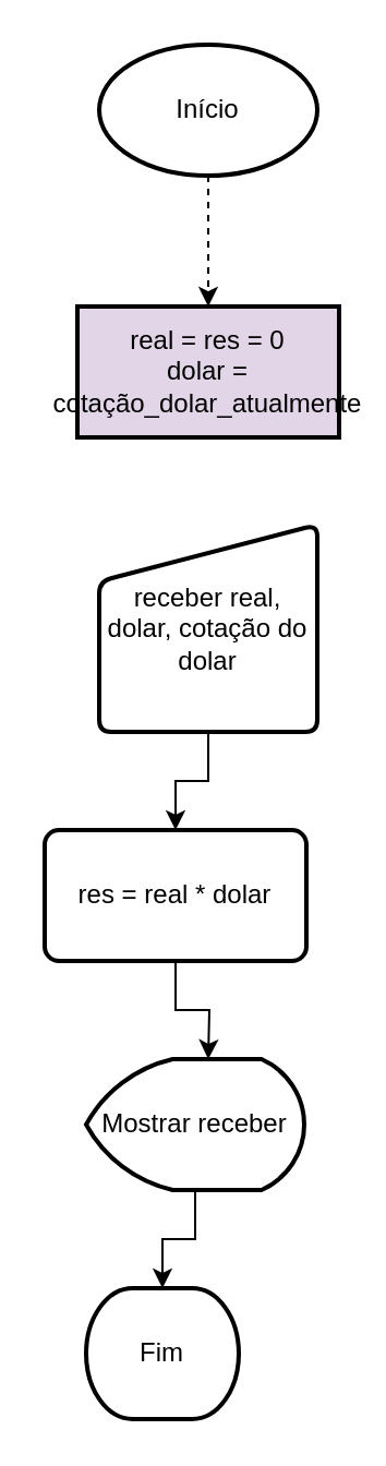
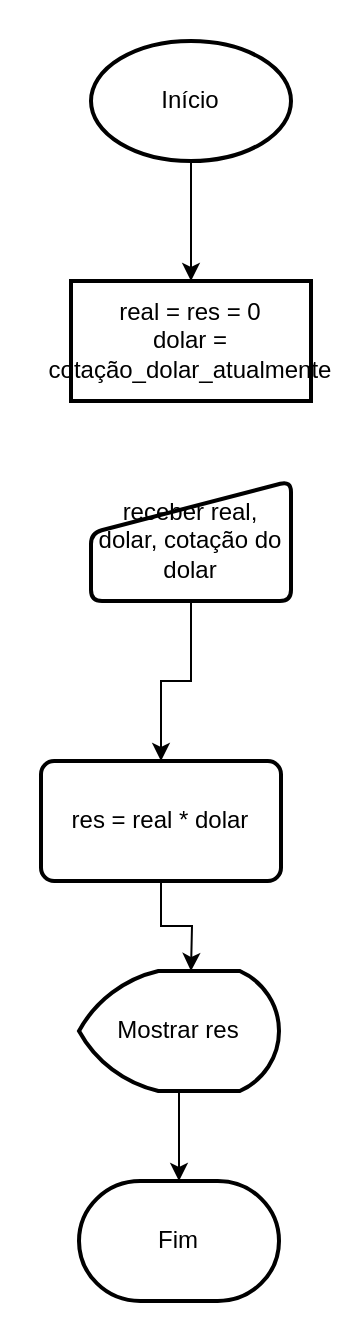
  <mxCell id="0" />
  <mxCell id="1" parent="0" />
- <mxCell id="2" value="" style="edgeStyle=orthogonalEdgeStyle;rounded=0;orthogonalLoop=1;jettySize=auto;html=1;dashed=1;" edge="1" parent="1" source="3" target="4"><mxGeometry relative="1" as="geometry" /></mxCell>
+ <mxCell id="2" value="" style="edgeStyle=orthogonalEdgeStyle;rounded=0;orthogonalLoop=1;jettySize=auto;html=1;" edge="1" parent="1" source="3" target="4"><mxGeometry relative="1" as="geometry" /></mxCell>
  <mxCell id="3" value="Início" style="strokeWidth=2;html=1;shape=mxgraph.flowchart.start_1;whiteSpace=wrap;" vertex="1" parent="1"><mxGeometry x="45" y="20" width="100" height="60" as="geometry" /></mxCell>
- <mxCell id="4" value="real = res = 0&lt;div&gt;dolar = cotação_dolar_atualmente&lt;/div&gt;" style="whiteSpace=wrap;html=1;strokeWidth=2;fillColor=#e1d5e7;" vertex="1" parent="1"><mxGeometry x="35" y="140" width="120" height="60" as="geometry" /></mxCell>
+ <mxCell id="4" value="real = res = 0&lt;div&gt;dolar = cotação_dolar_atualmente&lt;/div&gt;" style="whiteSpace=wrap;html=1;strokeWidth=2;" vertex="1" parent="1"><mxGeometry x="35" y="140" width="120" height="60" as="geometry" /></mxCell>
  <mxCell id="5" value="" style="edgeStyle=orthogonalEdgeStyle;rounded=0;orthogonalLoop=1;jettySize=auto;html=1;" edge="1" parent="1" source="6" target="8"><mxGeometry relative="1" as="geometry" /></mxCell>
- <mxCell id="6" value="receber real, dolar, cotação do dolar" style="html=1;strokeWidth=2;shape=manualInput;whiteSpace=wrap;rounded=1;size=26;arcSize=11;" vertex="1" parent="1"><mxGeometry x="45" y="240" width="100" height="95" as="geometry" /></mxCell>
+ <mxCell id="6" value="receber real, dolar, cotação do dolar" style="html=1;strokeWidth=2;shape=manualInput;whiteSpace=wrap;rounded=1;size=26;arcSize=11;" vertex="1" parent="1"><mxGeometry x="45" y="240" width="100" height="60" as="geometry" /></mxCell>
  <mxCell id="7" value="" style="edgeStyle=orthogonalEdgeStyle;rounded=0;orthogonalLoop=1;jettySize=auto;html=1;" edge="1" parent="1" source="8"><mxGeometry relative="1" as="geometry"><mxPoint x="95" y="485" as="targetPoint" /></mxGeometry></mxCell>
  <mxCell id="8" value="res = real * dolar" style="whiteSpace=wrap;html=1;strokeWidth=2;rounded=1;arcSize=11;" vertex="1" parent="1"><mxGeometry x="20" y="380" width="120" height="60" as="geometry" /></mxCell>
  <mxCell id="9" value="" style="edgeStyle=orthogonalEdgeStyle;rounded=0;orthogonalLoop=1;jettySize=auto;html=1;" edge="1" parent="1" source="10" target="11"><mxGeometry relative="1" as="geometry" /></mxCell>
- <mxCell id="10" value="Mostrar receber" style="strokeWidth=2;html=1;shape=mxgraph.flowchart.display;whiteSpace=wrap;" vertex="1" parent="1"><mxGeometry x="39" y="485" width="100" height="60" as="geometry" /></mxCell>
- <mxCell id="11" value="Fim" style="strokeWidth=2;html=1;shape=mxgraph.flowchart.terminator;whiteSpace=wrap;" vertex="1" parent="1"><mxGeometry x="39" y="590" width="70" height="60" as="geometry" /></mxCell>
+ <mxCell id="10" value="Mostrar res" style="strokeWidth=2;html=1;shape=mxgraph.flowchart.display;whiteSpace=wrap;" vertex="1" parent="1"><mxGeometry x="39" y="485" width="100" height="60" as="geometry" /></mxCell>
+ <mxCell id="11" value="Fim" style="strokeWidth=2;html=1;shape=mxgraph.flowchart.terminator;whiteSpace=wrap;" vertex="1" parent="1"><mxGeometry x="39" y="590" width="100" height="60" as="geometry" /></mxCell>
